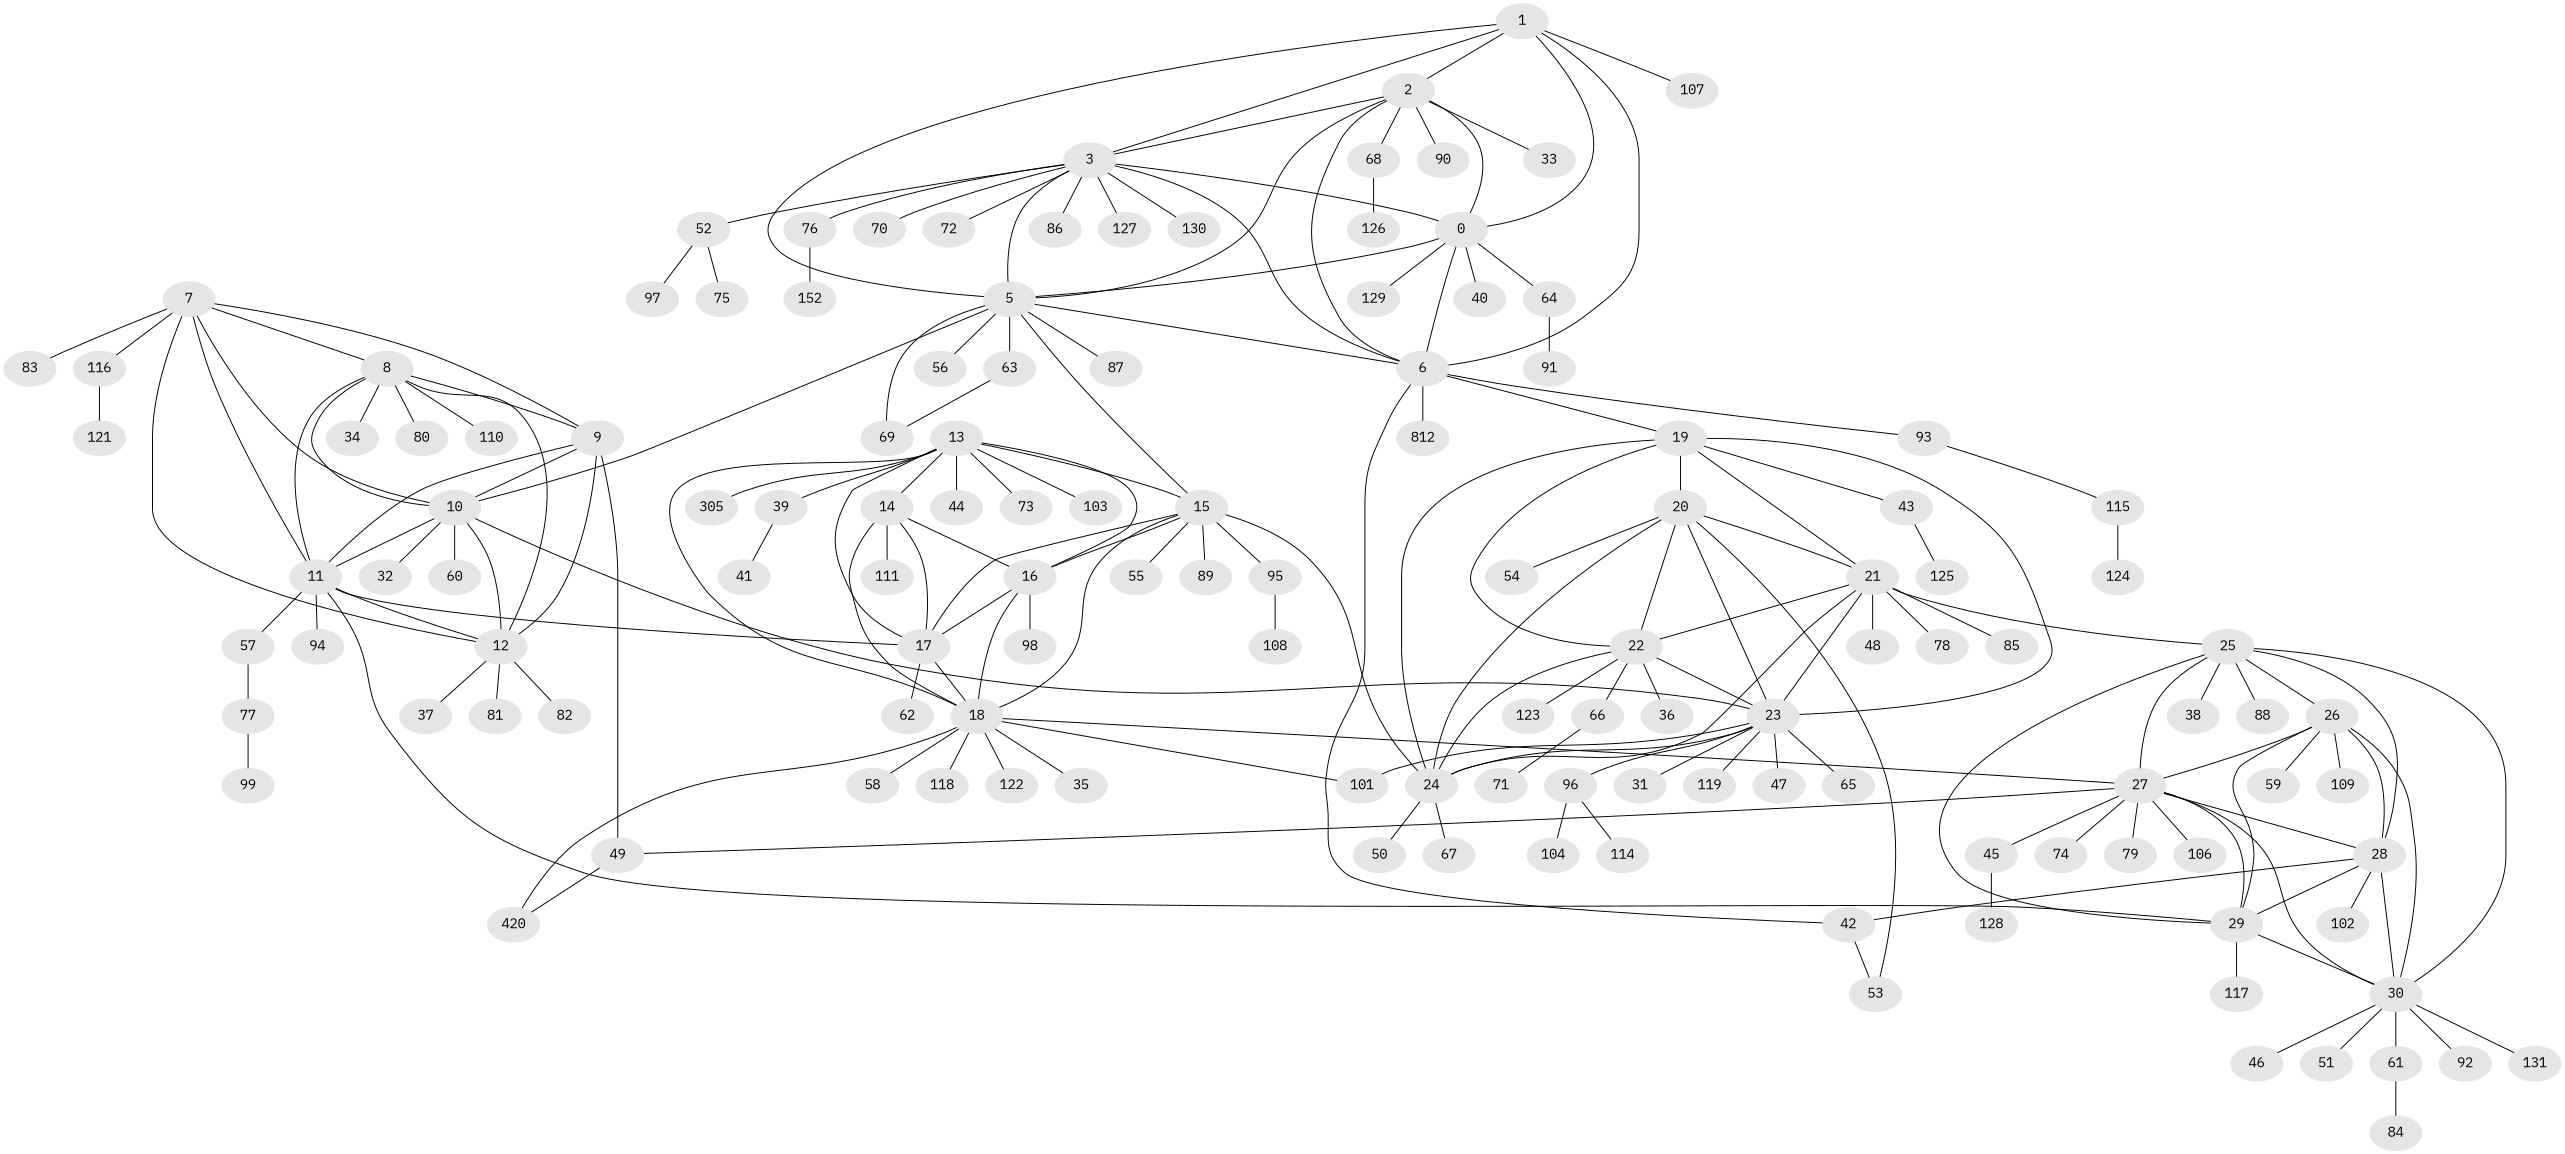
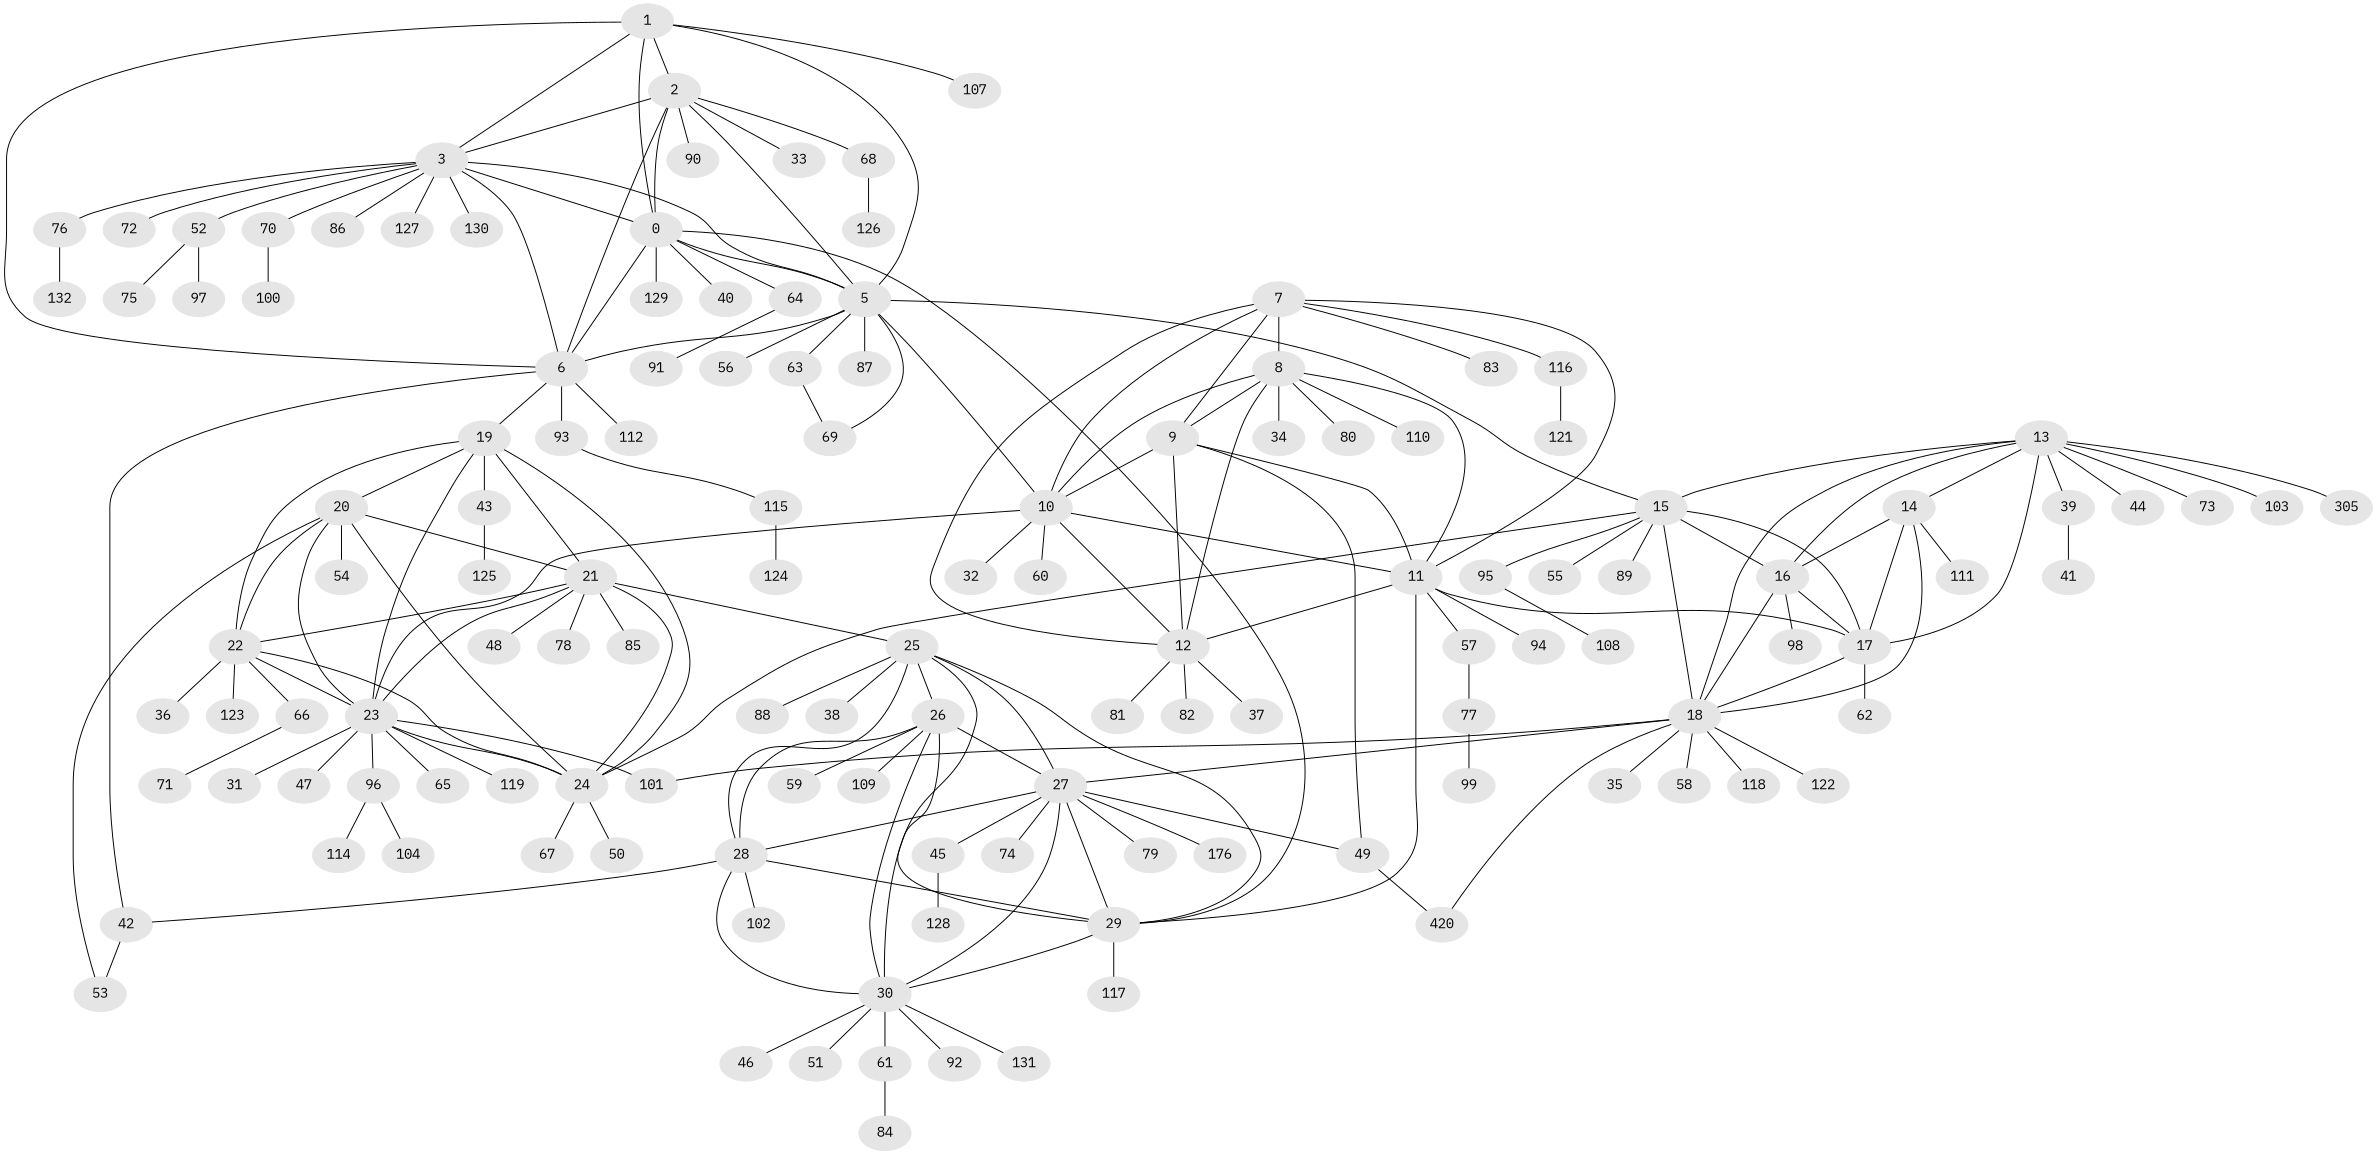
  graph {
    fontname="IBM Plex Mono"
    node [color=gray90 fontname="IBM Plex Mono" style=filled]
    edge [fontname="IBM Plex Mono"]
    1
    2
    3
    n4 [label=0]
    5
    6
    107
    33
    68
    90
    52
    70
    72
    76
    86
    127
    130
    29
    40
    64
    129
    10
    15
    56
    63
    69
    87
    19
    42
    93
-   112 [label=812]
+   112
    126
    75
    97
-   132 [label=152]
+   100
+   132
    30
    117
    91
    11
    12
    23
    32
    60
    17
    16
    18
    24
    55
    89
    95
    20
    21
    22
    43
    53
    115
    7
    8
    9
    83
    116
    34
    80
    110
    49
    57
    94
    37
    81
    82
    121
    n73 [label=420]
    101
    31
    47
    65
    96
    119
    62
    77
    13
    14
    39
    44
    73
    103
    n88 [label=305]
    111
    98
    27
    35
    58
    118
    122
    41
    50
    67
    108
    28
    45
    74
    79
-   106
+   106 [label=176]
    54
    25
    48
    78
    85
    36
    66
    123
    125
    26
    38
    88
    71
    104
    114
    59
    109
    102
    46
    51
    61
    92
    131
    128
    84
    99
    124
    1 -- 2
    1 -- 3
    1 -- n4
    1 -- 5
    1 -- 6
    1 -- 107
    2 -- 3
    2 -- n4
    2 -- 5
    2 -- 6
    2 -- 33
    2 -- 68
    2 -- 90
    3 -- n4
    3 -- 5
    3 -- 6
    3 -- 52
    3 -- 70
    3 -- 72
    3 -- 76
    3 -- 86
    3 -- 127
    3 -- 130
    n4 -- 5
    n4 -- 6
+   n4 -- 29
    n4 -- 40
    n4 -- 64
    n4 -- 129
    5 -- 6
    5 -- 10
    5 -- 15
    5 -- 56
    5 -- 63
    5 -- 69
    5 -- 87
    6 -- 19
    6 -- 42
    6 -- 93
    6 -- 112
    68 -- 126
    52 -- 75
    52 -- 97
+   70 -- 100
    76 -- 132
    29 -- 30
    29 -- 117
    64 -- 91
    10 -- 11
    10 -- 12
    10 -- 23
    10 -- 32
    10 -- 60
    15 -- 17
    15 -- 16
    15 -- 18
    15 -- 24
    15 -- 55
    15 -- 89
    15 -- 95
    63 -- 69
    19 -- 23
    19 -- 24
    19 -- 20
    19 -- 21
    19 -- 22
    19 -- 43
    42 -- 53
    93 -- 115
    30 -- 46
    30 -- 51
    30 -- 61
    30 -- 92
    30 -- 131
    11 -- 29
    11 -- 12
    11 -- 17
    11 -- 57
    11 -- 94
    12 -- 37
    12 -- 81
    12 -- 82
    23 -- 24
    23 -- 101
    23 -- 31
    23 -- 47
    23 -- 65
    23 -- 96
    23 -- 119
    17 -- 18
    17 -- 62
    16 -- 17
    16 -- 18
    16 -- 98
    18 -- n73
    18 -- 101
    18 -- 27
    18 -- 35
    18 -- 58
    18 -- 118
    18 -- 122
    24 -- 50
    24 -- 67
    95 -- 108
    20 -- 23
    20 -- 24
    20 -- 21
    20 -- 22
    20 -- 53
    20 -- 54
    21 -- 23
    21 -- 24
    21 -- 22
    21 -- 25
    21 -- 48
    21 -- 78
    21 -- 85
    22 -- 23
    22 -- 24
    22 -- 36
    22 -- 66
    22 -- 123
    43 -- 125
    115 -- 124
    7 -- 10
    7 -- 11
    7 -- 12
    7 -- 8
    7 -- 9
    7 -- 83
    7 -- 116
    8 -- 10
    8 -- 11
    8 -- 12
    8 -- 9
    8 -- 34
    8 -- 80
    8 -- 110
    9 -- 10
    9 -- 11
    9 -- 12
    9 -- 49
    116 -- 121
    49 -- n73
    57 -- 77
    96 -- 104
    96 -- 114
    77 -- 99
    13 -- 15
    13 -- 17
    13 -- 16
    13 -- 18
    13 -- 14
    13 -- 39
    13 -- 44
    13 -- 73
    13 -- 103
    13 -- n88
    14 -- 17
    14 -- 16
    14 -- 18
    14 -- 111
    39 -- 41
    27 -- 29
    27 -- 30
    27 -- 49
    27 -- 28
    27 -- 45
    27 -- 74
    27 -- 79
    27 -- 106
    28 -- 29
    28 -- 42
    28 -- 30
    28 -- 102
    45 -- 128
    25 -- 29
    25 -- 30
    25 -- 27
    25 -- 28
    25 -- 26
    25 -- 38
    25 -- 88
    66 -- 71
    26 -- 29
    26 -- 30
    26 -- 27
    26 -- 28
    26 -- 59
    26 -- 109
    61 -- 84
  }
